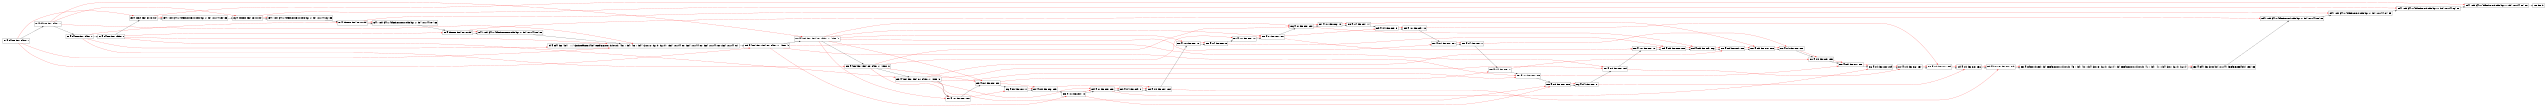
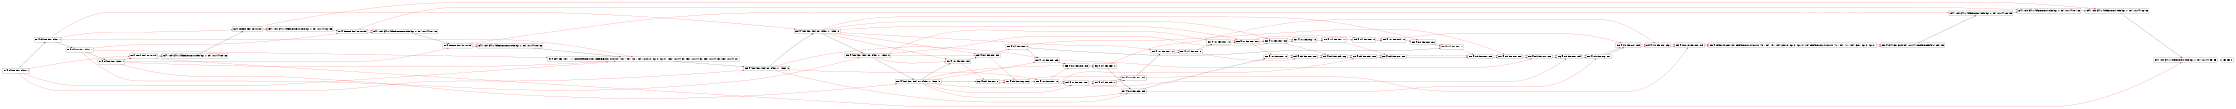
  digraph {
    fontname="DejaVu Sans Mono"
    rankdir=LR
    node [fontname="DejaVu Sans Mono" shape=record]
    edge [fontname="DejaVu Sans Mono" color=red]
    n1 [label="  %1 = alloca i32, align 4"]
    n2 [label="  %2 = alloca i32, align 4"]
    n3 [label="%5 = scanf i32* %1 to i8*"]
    n4 [label="  %9 = call i32 (i8*, ...) @__isoc99_scanf(i8* getelementptr inbounds ([12 x i8], [12 x i8]* @.str.2, i64 0, i64 0), i32* nonnull %1, i32* nonnull %2, i32* nonnull %3, i32* nonnull %4)"]
    n5 [label="  %10 = load i32, i32* %1, align 4, !tbaa !2"]
    n6 [label="  %3 = alloca i32, align 4"]
    n7 [label="  %6 = bitcast i32* %2 to i8*"]
    n8 [label="  %11 = load i32, i32* %2, align 4, !tbaa !2"]
    n9 [label="  call void @llvm.lifetime.start.p0i8(i64 4, i8* nonnull %5) #5"]
    n10 [label="  call void @llvm.lifetime.end.p0i8(i64 4, i8* nonnull %5) #5"]
    n11 [label="  %18 = xor i32 %10, -1"]
    n12 [label="%34 = xor i32 %13, %15"]
    n13 [label="  %37 = and i32 %13, %10"]
    n14 [label="  %4 = alloca i32, align 4"]
    n15 [label="  %7 = bitcast i32* %3 to i8*"]
    n16 [label="  %12 = load i32, i32* %3, align 4, !tbaa !2"]
    n17 [label="  call void @llvm.lifetime.start.p0i8(i64 4, i8* nonnull %6) #5"]
    n18 [label="  call void @llvm.lifetime.end.p0i8(i64 4, i8* nonnull %6) #5"]
    n19 [label="  %14 = xor i32 %12, %11"]
    n20 [label="  %15 = and i32 %12, %11"]
    n21 [label="  %22 = xor i32 %11, -1"]
    n22 [label="  %25 = or i32 %11, %24"]
    n23 [label="  %26 = or i32 %12, %11"]
    n24 [label="  %31 = and i32 %11, %24"]
    n25 [label="  %8 = bitcast i32* %4 to i8*"]
    n26 [label="  %13 = load i32, i32* %4, align 4, !tbaa !2"]
    n27 [label="  call void @llvm.lifetime.start.p0i8(i64 4, i8* nonnull %7) #5"]
    n28 [label="  call void @llvm.lifetime.end.p0i8(i64 4, i8* nonnull %7) #5"]
    n29 [label="  %24 = xor i32 %12, -1"]
    n30 [label="  call void @llvm.lifetime.start.p0i8(i64 4, i8* nonnull %8) #5"]
    n31 [label="  call void @llvm.lifetime.end.p0i8(i64 4, i8* nonnull %8) #5"]
    n32 [label="  %19 = or i32 %13, %18"]
    n33 [label="  %35 = and i32 %13, %18"]
    n34 [label="  %41 = add i32 %40, %13"]
    n35 [label="  ret i32 0"]
    n36 [label="%45 = add i32 %44, %32"]
    n37 [label="  %38 = xor i32 %25, -1"]
    n38 [label="  %47 = sub i32 %46, %37"]
    n39 [label="  %16 = add i32 %14, 1"]
    n40 [label="  %17 = add i32 %16, %15"]
    n41 [label="  %33 = shl i32 %15, 1"]
    n42 [label="  %23 = mul i32 %22, 5"]
    n43 [label="  %29 = shl i32 %25, 3"]
    n44 [label="  %27 = xor i32 %26, -1"]
    n45 [label="  %40 = add i32 %39, %26"]
    n46 [label="  %32 = shl i32 %31, 1"]
    n47 [label="  %20 = shl i32 %19, 1"]
    n48 [label="  %46 = sub i32 %45, %19"]
    n49 [label="  %36 = shl i32 %35, 1"]
    n50 [label="  %42 = add i32 %41, %28"]
    n51 [label="  %21 = sub i32 %17, %20"]
    n52 [label="  %44 = sub i32 %43, %33"]
    n53 [label="  %50 = icmp eq i32 %21, %49"]
    n54 [label="  %51 = select i1 %50, i8* getelementptr inbounds ([5 x i8], [5 x i8]* @str.3, i64 0, i64 0), i8* getelementptr inbounds ([4 x i8], [4 x i8]* @str, i64 0, i64 0)"]
    n55 [label="  %39 = add i32 %23, %38"]
    n56 [label="  %30 = xor i32 %29, -8"]
    n57 [label="  %28 = mul i32 %27, -7"]
    n58 [label="  %43 = sub i32 %42, %32"]
    n59 [label="  %48 = sub i32 %47, %30"]
    n60 [label="  %49 = sub i32 %48, %36"]
    n61 [label="  %52 = call i32 @puts(i8* nonnull dereferenceable(1) %51) #5"]
    n1 -> n2 [color=""]
    n1 -> n3
    n1 -> n4
    n1 -> n5
    n2 -> n4
    n2 -> n6 [color=""]
    n2 -> n7
    n2 -> n8
    n3 -> n9 [color=""]
    n3 -> n9
    n3 -> n10
    n4 -> n5 [color=""]
    n5 -> n8 [color=""]
    n5 -> n11
    n5 -> n12
    n5 -> n13
    n6 -> n4
    n6 -> n14 [color=""]
    n6 -> n15
    n6 -> n16
    n7 -> n17 [color=""]
    n7 -> n17
    n7 -> n18
    n8 -> n16 [color=""]
    n8 -> n19
    n8 -> n20
    n8 -> n21
    n8 -> n22
    n8 -> n23
    n8 -> n24
    n9 -> n7 [color=""]
    n10 -> n35 [color=""]
    n11 -> n32 [color=""]
    n11 -> n32
    n11 -> n33
    n12 -> n33 [color=""]
    n12 -> n36
    n13 -> n37 [color=""]
    n13 -> n38
    n14 -> n3 [color=""]
    n14 -> n4
    n14 -> n25
    n14 -> n26
    n15 -> n27 [color=""]
    n15 -> n27
    n15 -> n28
    n16 -> n19
    n16 -> n20
    n16 -> n23
    n16 -> n26 [color=""]
    n16 -> n29
    n17 -> n15 [color=""]
    n18 -> n10 [color=""]
    n19 -> n20 [color=""]
    n19 -> n39
-   n20 -> n39 [color=""]
+   n26 -> n39 [color=""]
    n20 -> n40
    n20 -> n41
    n21 -> n42 [color=""]
    n21 -> n42
    n22 -> n23 [color=""]
    n22 -> n37
    n22 -> n43
    n23 -> n44 [color=""]
    n23 -> n44
    n23 -> n45
    n24 -> n46 [color=""]
    n24 -> n46
    n25 -> n30 [color=""]
    n25 -> n30
    n25 -> n31
    n26 -> n12
    n26 -> n13
    n26 -> n19 [color=""]
    n26 -> n32
    n26 -> n33
    n26 -> n34
    n27 -> n25 [color=""]
    n28 -> n18 [color=""]
    n29 -> n22 [color=""]
    n29 -> n22
    n30 -> n4 [color=""]
    n31 -> n28 [color=""]
    n32 -> n47 [color=""]
    n32 -> n47
    n32 -> n48
    n33 -> n49 [color=""]
    n33 -> n49
    n34 -> n50 [color=""]
    n34 -> n50
    n36 -> n48 [color=""]
    n36 -> n48
    n37 -> n55 [color=""]
    n37 -> n55
    n38 -> n59 [color=""]
    n38 -> n59
    n39 -> n40 [color=""]
    n39 -> n40
    n40 -> n11 [color=""]
    n40 -> n51
    n41 -> n12 [color=""]
    n41 -> n52
    n42 -> n29 [color=""]
    n42 -> n55
    n43 -> n56 [color=""]
    n43 -> n56
    n44 -> n57 [color=""]
    n44 -> n57
    n45 -> n34 [color=""]
    n45 -> n34
-   n46 -> n41 [color=""]
+   n41 -> n46 [color=""]
    n46 -> n58
    n47 -> n51 [color=""]
    n47 -> n51
    n48 -> n38 [color=""]
    n48 -> n38
    n49 -> n13 [color=""]
    n49 -> n60
    n50 -> n58 [color=""]
    n50 -> n58
    n51 -> n21 [color=""]
    n51 -> n53
    n52 -> n36 [color=""]
    n52 -> n36
    n53 -> n54 [color=""]
    n53 -> n54
    n54 -> n61 [color=""]
    n54 -> n61
    n55 -> n45 [color=""]
    n55 -> n45
    n56 -> n24 [color=""]
    n56 -> n59
    n57 -> n43 [color=""]
    n57 -> n50
    n58 -> n52 [color=""]
    n58 -> n52
    n59 -> n60 [color=""]
    n59 -> n60
    n60 -> n53 [color=""]
    n60 -> n53
    n61 -> n31 [color=""]
  }
